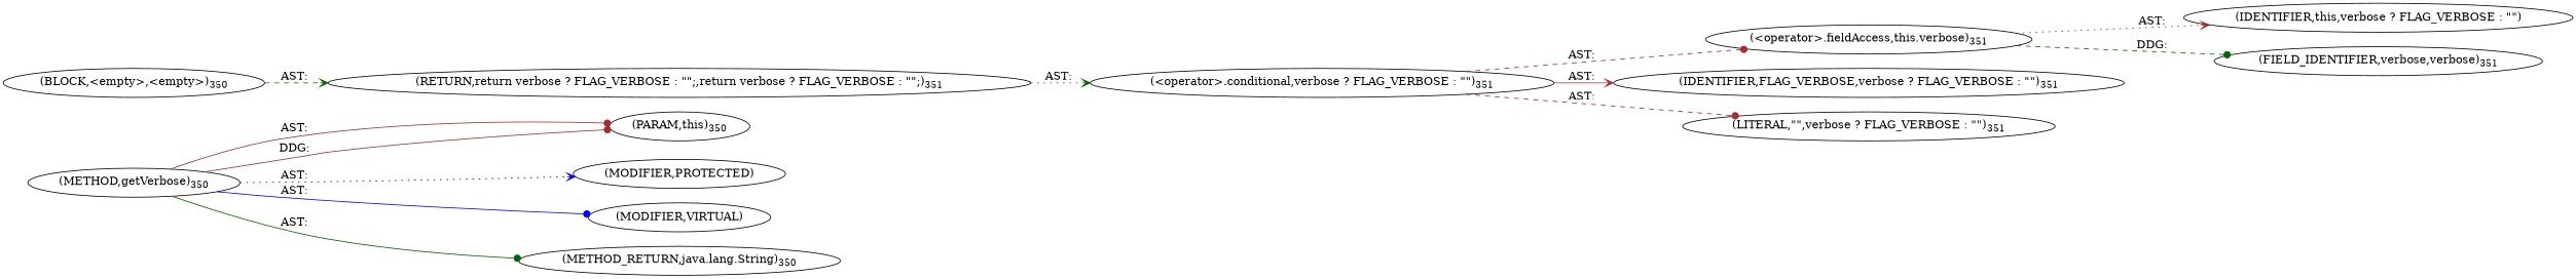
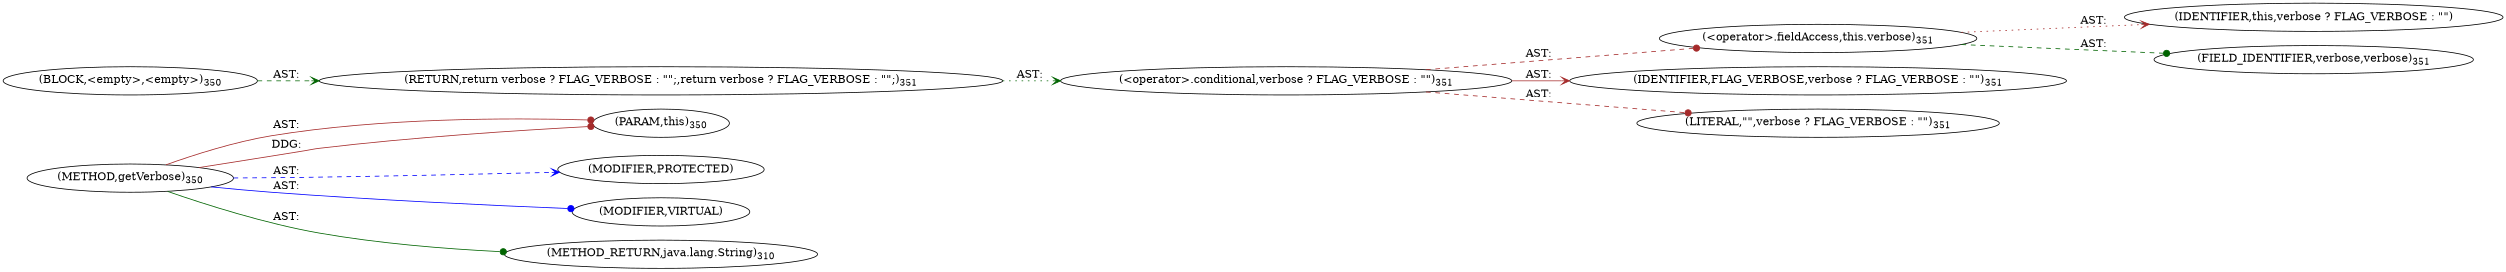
  digraph {
    fontname="DejaVu Serif"
    rankdir=LR
    node [fontname="DejaVu Serif"]
    edge [arrowhead=dot color=brown fontname="DejaVu Serif" style=solid]
    n1 [label=<(METHOD,getVerbose)<SUB>350</SUB>>]
    n2 [label=<(PARAM,this)<SUB>350</SUB>>]
    n3 [label=<(MODIFIER,PROTECTED)>]
    n4 [label=<(MODIFIER,VIRTUAL)>]
-   n5 [label=<(METHOD_RETURN,java.lang.String)<SUB>350</SUB>>]
+   n5 [label=<(METHOD_RETURN,java.lang.String)<SUB>310</SUB>>]
    n6 [label=<(BLOCK,&lt;empty&gt;,&lt;empty&gt;)<SUB>350</SUB>>]
    n7 [label=<(RETURN,return verbose ? FLAG_VERBOSE : &quot;&quot;;,return verbose ? FLAG_VERBOSE : &quot;&quot;;)<SUB>351</SUB>>]
    n8 [label=<(&lt;operator&gt;.conditional,verbose ? FLAG_VERBOSE : &quot;&quot;)<SUB>351</SUB>>]
    n9 [label=<(&lt;operator&gt;.fieldAccess,this.verbose)<SUB>351</SUB>>]
    n10 [label=<(IDENTIFIER,FLAG_VERBOSE,verbose ? FLAG_VERBOSE : &quot;&quot;)<SUB>351</SUB>>]
    n11 [label=<(LITERAL,&quot;&quot;,verbose ? FLAG_VERBOSE : &quot;&quot;)<SUB>351</SUB>>]
    n12 [label=<(IDENTIFIER,this,verbose ? FLAG_VERBOSE : &quot;&quot;)>]
    n13 [label=<(FIELD_IDENTIFIER,verbose,verbose)<SUB>351</SUB>>]
    n1 -> n2 [label="AST: "]
    n1 -> n2 [label="DDG: "]
-   n1 -> n3 [arrowhead=vee color=blue label="AST: " style=dotted]
+   n1 -> n3 [arrowhead=vee color=blue label="AST: " style=dashed]
    n1 -> n4 [color=blue label="AST: "]
    n1 -> n5 [color=darkgreen label="AST: "]
    n6 -> n7 [arrowhead=vee color=darkgreen label="AST: " style=dashed]
    n7 -> n8 [arrowhead=vee color=darkgreen label="AST: " style=dotted]
    n8 -> n9 [label="AST: " style=dashed]
    n8 -> n10 [arrowhead=vee label="AST: "]
    n8 -> n11 [label="AST: " style=dashed]
    n9 -> n12 [arrowhead=vee label="AST: " style=dotted]
-   n9 -> n13 [color=darkgreen label="DDG: " style=dashed]
+   n9 -> n13 [color=darkgreen label="AST: " style=dashed]
  }
